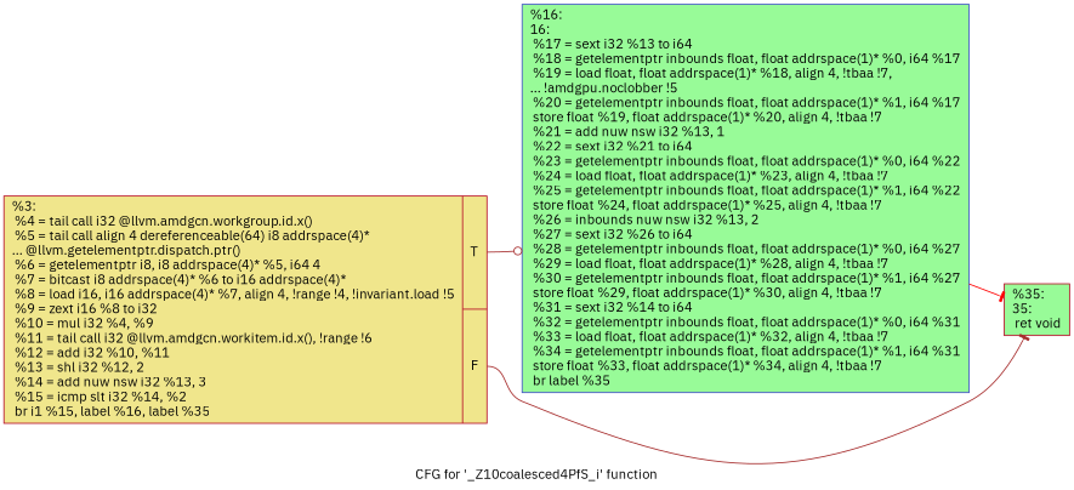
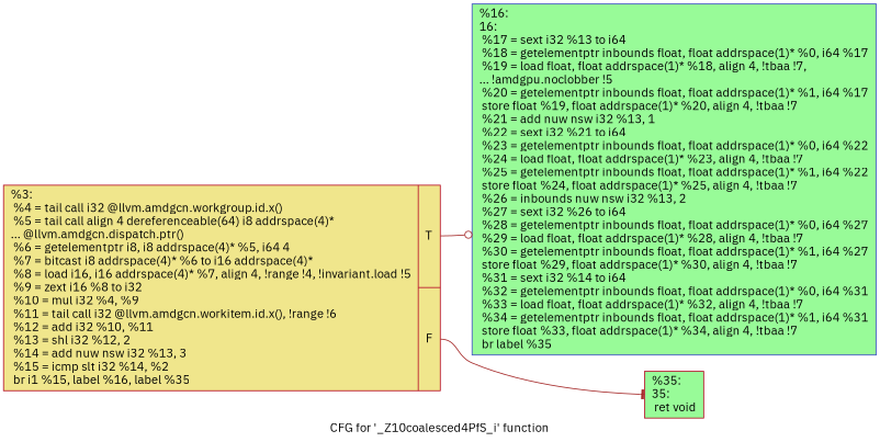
  digraph {
    fontname="IBM Plex Sans"
    label="CFG for '_Z10coalesced4PfS_i' function"
    rankdir=LR
    node [color="#b70d28ff" fillcolor=palegreen fontname="IBM Plex Sans" shape=record style=filled]
    edge [arrowhead=tee color=brown fontname="IBM Plex Sans"]
-   n1 [fillcolor=khaki label="{%3:\l  %4 = tail call i32 @llvm.amdgcn.workgroup.id.x()\l  %5 = tail call align 4 dereferenceable(64) i8 addrspace(4)*\l... @llvm.getelementptr.dispatch.ptr()\l  %6 = getelementptr i8, i8 addrspace(4)* %5, i64 4\l  %7 = bitcast i8 addrspace(4)* %6 to i16 addrspace(4)*\l  %8 = load i16, i16 addrspace(4)* %7, align 4, !range !4, !invariant.load !5\l  %9 = zext i16 %8 to i32\l  %10 = mul i32 %4, %9\l  %11 = tail call i32 @llvm.amdgcn.workitem.id.x(), !range !6\l  %12 = add i32 %10, %11\l  %13 = shl i32 %12, 2\l  %14 = add nuw nsw i32 %13, 3\l  %15 = icmp slt i32 %14, %2\l  br i1 %15, label %16, label %35\l|{<s0>T|<s1>F}}"]
+   n1 [fillcolor=khaki label="{%3:\l  %4 = tail call i32 @llvm.amdgcn.workgroup.id.x()\l  %5 = tail call align 4 dereferenceable(64) i8 addrspace(4)*\l... @llvm.amdgcn.dispatch.ptr()\l  %6 = getelementptr i8, i8 addrspace(4)* %5, i64 4\l  %7 = bitcast i8 addrspace(4)* %6 to i16 addrspace(4)*\l  %8 = load i16, i16 addrspace(4)* %7, align 4, !range !4, !invariant.load !5\l  %9 = zext i16 %8 to i32\l  %10 = mul i32 %4, %9\l  %11 = tail call i32 @llvm.amdgcn.workitem.id.x(), !range !6\l  %12 = add i32 %10, %11\l  %13 = shl i32 %12, 2\l  %14 = add nuw nsw i32 %13, 3\l  %15 = icmp slt i32 %14, %2\l  br i1 %15, label %16, label %35\l|{<s0>T|<s1>F}}"]
    n2 [color="#3d50c3ff" label="{%16:\l16:                                               \l  %17 = sext i32 %13 to i64\l  %18 = getelementptr inbounds float, float addrspace(1)* %0, i64 %17\l  %19 = load float, float addrspace(1)* %18, align 4, !tbaa !7,\l... !amdgpu.noclobber !5\l  %20 = getelementptr inbounds float, float addrspace(1)* %1, i64 %17\l  store float %19, float addrspace(1)* %20, align 4, !tbaa !7\l  %21 = add nuw nsw i32 %13, 1\l  %22 = sext i32 %21 to i64\l  %23 = getelementptr inbounds float, float addrspace(1)* %0, i64 %22\l  %24 = load float, float addrspace(1)* %23, align 4, !tbaa !7\l  %25 = getelementptr inbounds float, float addrspace(1)* %1, i64 %22\l  store float %24, float addrspace(1)* %25, align 4, !tbaa !7\l  %26 = inbounds nuw nsw i32 %13, 2\l  %27 = sext i32 %26 to i64\l  %28 = getelementptr inbounds float, float addrspace(1)* %0, i64 %27\l  %29 = load float, float addrspace(1)* %28, align 4, !tbaa !7\l  %30 = getelementptr inbounds float, float addrspace(1)* %1, i64 %27\l  store float %29, float addrspace(1)* %30, align 4, !tbaa !7\l  %31 = sext i32 %14 to i64\l  %32 = getelementptr inbounds float, float addrspace(1)* %0, i64 %31\l  %33 = load float, float addrspace(1)* %32, align 4, !tbaa !7\l  %34 = getelementptr inbounds float, float addrspace(1)* %1, i64 %31\l  store float %33, float addrspace(1)* %34, align 4, !tbaa !7\l  br label %35\l}"]
    n3 [label="{%35:\l35:                                               \l  ret void\l}"]
    n1 -> n2 [arrowhead=odot tailport=s0]
    n1 -> n3 [tailport=s1]
-   n2 -> n3 [color=red]
  }
